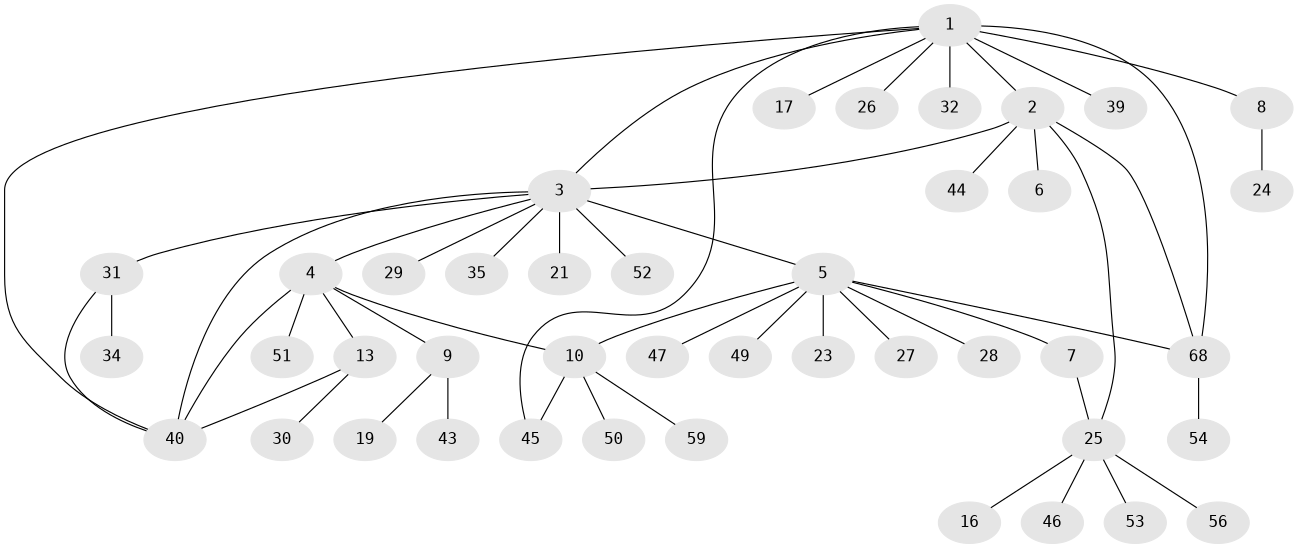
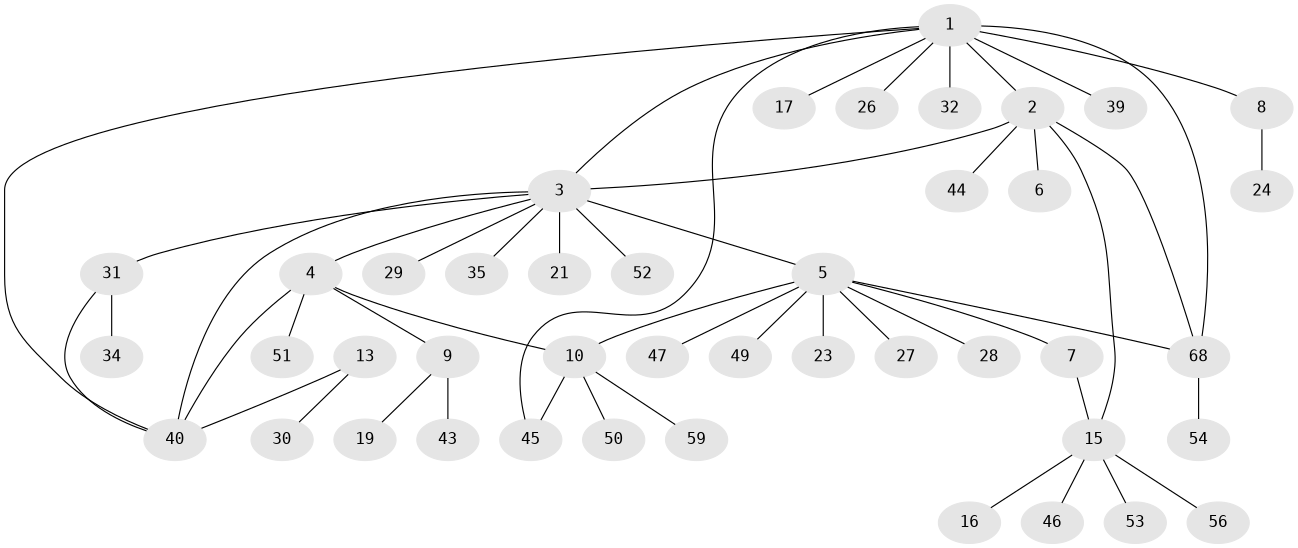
  graph {
    fontname="DejaVu Sans Mono"
    node [color=gray90 fontname="DejaVu Sans Mono" style=filled]
    edge [fontname="DejaVu Sans Mono"]
    1 [super="+55"]
    2 [super="+20"]
    3 [super="+25"]
    8 [super="+18"]
    17
    26
    32 [super="+58"]
    n8 [label=68 super="+48"]
    39
    40 [super="+42"]
    45 [super="+60"]
    6
-   15 [super="+37" label=25]
+   15 [super="+37"]
    44
    4 [super="+57"]
    5 [super="+14"]
    21
    29
    31 [super="+36"]
    35
    52
    24
    54
    16
    46
    53
    56
    9 [super="+12"]
    10 [super="+11"]
    13 [super="+22"]
    51
    7
    23 [super="+33"]
    27 [super="+41"]
    28
    47
    49
    34
    19
    43
    50
    59
    30
    1 -- 2
    1 -- 3
    1 -- 8 [weight=2]
    1 -- 17
    1 -- 26
    1 -- 32
    1 -- n8
    1 -- 39
    1 -- 40
    1 -- 45
    2 -- 3 [weight=2]
    2 -- n8
    2 -- 6
    2 -- 15
    2 -- 44
    3 -- 40
    3 -- 4
    3 -- 5
    3 -- 21
    3 -- 29
    3 -- 31
    3 -- 35
    3 -- 52
    8 -- 24
    n8 -- 54
    15 -- 16
    15 -- 46
    15 -- 53
    15 -- 56
    4 -- 40
    4 -- 9
    4 -- 10
-   4 -- 13
    4 -- 51
    5 -- n8
    5 -- 10
    5 -- 7
    5 -- 23
    5 -- 27
    5 -- 28
    5 -- 47
    5 -- 49
    31 -- 40
    31 -- 34
    9 -- 19
    9 -- 43
    10 -- 45
    10 -- 50
    10 -- 59
    13 -- 40
    13 -- 30
    7 -- 15
  }
